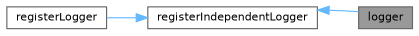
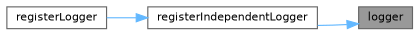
  digraph {
    rankdir=RL
    node [color=grey40 fillcolor=white fontname=Helvetica fontsize=10 shape=box style=filled]
    edge [color=steelblue1 dir=back fontname=Helvetica fontsize=10 labelfontname=Helvetica labelfontsize=10 style=solid]
    n1 [color=gray40 fillcolor=grey60 fontcolor=black height=0.2 label=logger width=0.4]
    n2 [height=0.2 label=registerIndependentLogger width=0.4]
    n3 [height=0.2 label=registerLogger width=0.4]
-   n2 -> n1
+   n1 -> n2
    n2 -> n3
  }
